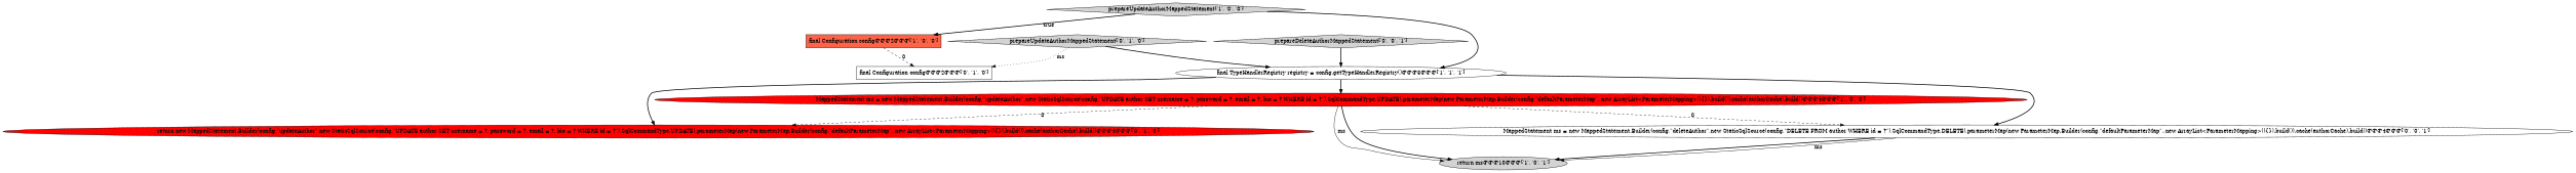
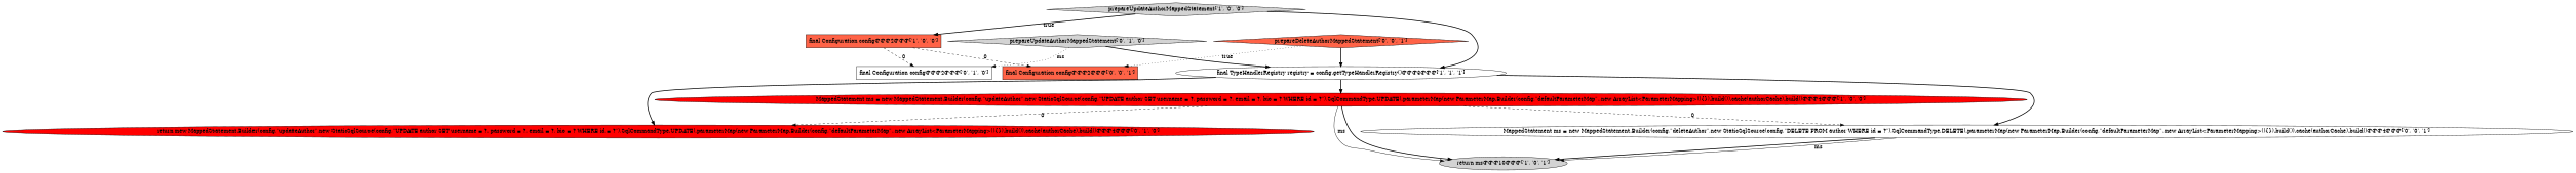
  digraph {
    node [fillcolor=lightgray shape=ellipse style=filled]
    edge [style=bold]
    n1 [fillcolor=red label="return new MappedStatement.Builder(config,\"updateAuthor\",new StaticSqlSource(config,\"UPDATE author SET username = ?, password = ?, email = ?, bio = ? WHERE id = ?\"),SqlCommandType.UPDATE).parameterMap(new ParameterMap.Builder(config,\"defaultParameterMap\",,new ArrayList<ParameterMapping>(){}).build()).cache(authorCache).build()@@@4@@@['0', '1', '0']"]
    n2 [label="return ms@@@10@@@['1', '0', '1']"]
+   n3 [fillcolor=tomato label="final Configuration config@@@2@@@['0', '0', '1']" shape=box]
    n4 [label="prepareUpdateAuthorMappedStatement['0', '1', '0']" shape=diamond]
    n5 [fillcolor=white label="final TypeHandlerRegistry registry = config.getTypeHandlerRegistry()@@@3@@@['1', '1', '1']"]
    n6 [fillcolor=white label="final Configuration config@@@2@@@['0', '1', '0']" shape=box]
    n7 [fillcolor=white label="MappedStatement ms = new MappedStatement.Builder(config,\"deleteAuthor\",new StaticSqlSource(config,\"DELETE FROM author WHERE id = ?\"),SqlCommandType.DELETE).parameterMap(new ParameterMap.Builder(config,\"defaultParameterMap\",,new ArrayList<ParameterMapping>(){}).build()).cache(authorCache).build()@@@4@@@['0', '0', '1']"]
    n8 [fillcolor=red label="MappedStatement ms = new MappedStatement.Builder(config,\"updateAuthor\",new StaticSqlSource(config,\"UPDATE author SET username = ?, password = ?, email = ?, bio = ? WHERE id = ?\"),SqlCommandType.UPDATE).parameterMap(new ParameterMap.Builder(config,\"defaultParameterMap\",,new ArrayList<ParameterMapping>(){}).build()).cache(authorCache).build()@@@4@@@['1', '0', '0']"]
-   n9 [label="prepareDeleteAuthorMappedStatement['0', '0', '1']" shape=diamond]
+   n9 [fillcolor=tomato label="prepareDeleteAuthorMappedStatement['0', '0', '1']" shape=diamond]
    n10 [label="prepareUpdateAuthorMappedStatement['1', '0', '0']" shape=diamond]
    n11 [fillcolor=tomato label="final Configuration config@@@2@@@['1', '0', '0']" shape=box]
    n4 -> n5
    n4 -> n6 [label=ms style=dotted]
    n5 -> n1
    n5 -> n7
    n5 -> n8
    n7 -> n2
    n7 -> n2 [label=ms style=solid]
    n8 -> n1 [label=0 style=dashed]
    n8 -> n2
    n8 -> n2 [label=ms style=solid]
    n8 -> n7 [label=0 style=dashed]
+   n9 -> n3 [label=true style=dotted]
    n9 -> n5
    n10 -> n5
    n10 -> n11 [label=true]
+   n11 -> n3 [label=0 style=dashed]
    n11 -> n6 [label=0 style=dashed]
  }
